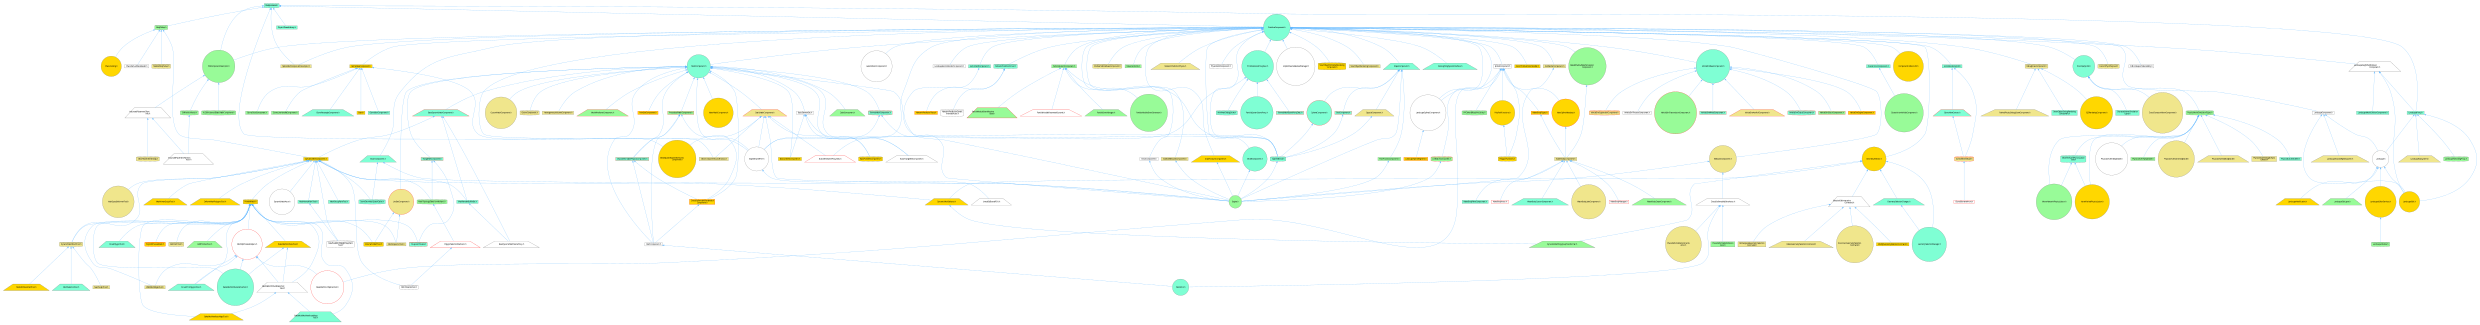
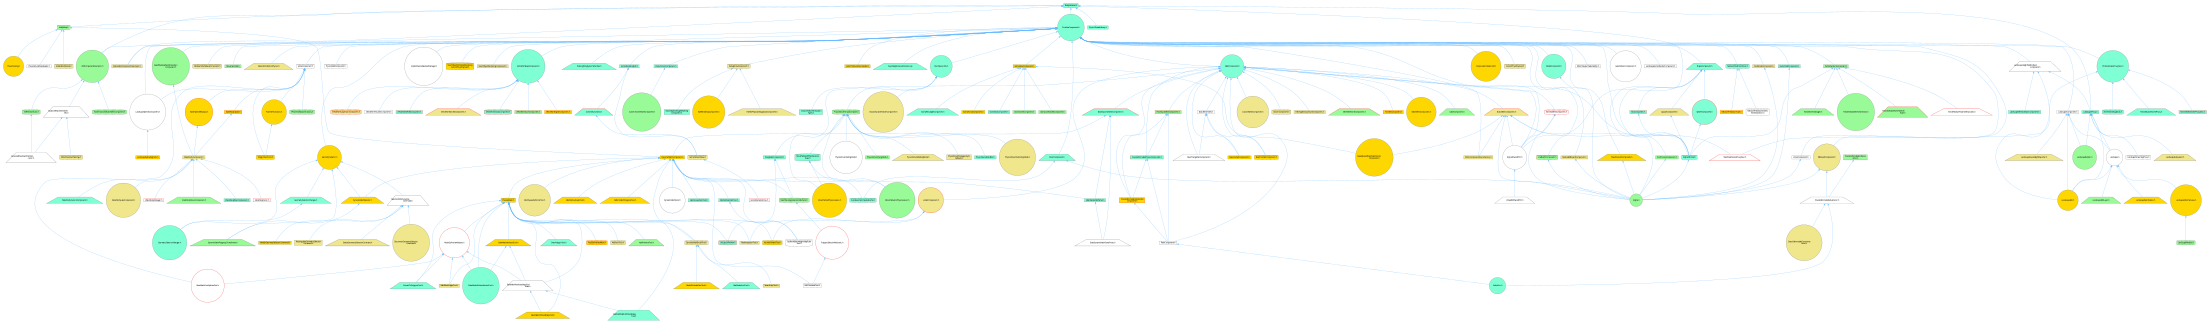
  digraph {
    fontname="Open Sans"
    node [color=grey40 fillcolor=aquamarine fontname="Open Sans" fontsize=10 shape=box style=filled]
    edge [color=steelblue1 dir=back fontname="Open Sans" fontsize=10 labelfontname=Helvetica labelfontsize=10 style=solid]
    n1 [color=gray40 fontcolor=black height=0.2 label="BodyInstance.h" shape=cylinder width=0.4]
    n2 [fillcolor=palegreen height=0.2 label="BodySetup.h" shape=cylinder width=0.4]
    n3 [fillcolor=white height=0.2 label="EngineSharedPCH.h" shape=circle width=0.4]
    n4 [fillcolor=palegreen height=0.2 label="ISMComponentDescriptor.h" shape=circle width=0.4]
    n5 [height=0.2 label="LandscapeProxy.h" width=0.4]
    n6 [height=0.2 label="PhysicsThreadLibrary.h" width=0.4]
    n7 [height=0.2 label="PrimitiveComponent.h" shape=circle width=0.4]
    n8 [fillcolor=khaki height=0.2 label="SplineMeshComponentDescriptor.h" width=0.4]
    n9 [fillcolor=gold height=0.2 label="ChaosCooking.h" shape=circle width=0.4]
    n10 [fillcolor=white height=0.2 label="ChaosDerivedDataReader.h" width=0.4]
    n11 [fillcolor=gold height=0.2 label="DynamicMeshComponent.h" width=0.4]
    n12 [fillcolor=khaki height=0.2 label="SkeletalBodySetup.h" shape=cylinder width=0.4]
    n13 [fillcolor=white height=0.2 label="UnrealEdSharedPCH.h" shape=trapezium width=0.4]
    n14 [fillcolor=palegreen height=0.2 label="HLODInstancedStaticMeshComponent.h" shape=cylinder width=0.4]
    n15 [fillcolor=palegreen height=0.2 label="ISMPartitionActor.h" shape=cylinder width=0.4]
    n16 [fillcolor=white height=0.2 label="InstancedPlacementClient\lInfo.h" shape=trapezium width=0.4]
    n17 [fillcolor=white height=0.2 label="Landscape.h" shape=circle width=0.4]
    n18 [fillcolor=gold height=0.2 label="LandscapeEdit.h" shape=circle width=0.4]
-   n20 [fillcolor=palegreen height=0.2 label="LandscapeStreamingProxy.h" shape=cylinder width=0.4]
+   n19 [fillcolor=palegreen height=0.2 label="LandscapeRender.h" shape=circle width=0.4]
+   n20 [fillcolor=white height=0.2 label="LandscapeStreamingProxy.h" shape=cylinder width=0.4]
    n21 [fillcolor=khaki height=0.2 label="LandscapeSubsystem.h" shape=trapezium width=0.4]
    n22 [fillcolor=gold height=0.2 label="ActorPrimitiveColorHandler.h" width=0.4]
    n23 [fillcolor=white height=0.2 label="ArrowComponent.h" width=0.4]
+   n24 [height=0.2 label="AsyncRegisterLevelContext.cpp" shape=trapezium width=0.4]
    n25 [fillcolor=palegreen height=0.2 label="BakedShallowWaterSimulation\lComponent.h" shape=circle width=0.4]
    n26 [fillcolor=khaki height=0.2 label="BillboardComponent.h" shape=circle width=0.4]
    n27 [height=0.2 label="BrushComponent.h" shape=trapezium width=0.4]
    n28 [height=0.2 label="ClusterUnionComponent.h" width=0.4]
    n29 [fillcolor=gold height=0.2 label="ComponentCollisionUtil.h" shape=circle width=0.4]
    n30 [fillcolor=khaki height=0.2 label="CustomPhysXPayload.h" shape=cylinder width=0.4]
    n31 [fillcolor=khaki height=0.2 label="DebugDrawComponent.h" shape=cylinder width=0.4]
    n32 [fillcolor=gold height=0.2 label="DrawFrustumComponent.h" shape=trapezium width=0.4]
    n33 [fillcolor=khaki height=0.2 label="EditorComponentSourceFactory.h" width=0.4]
    n34 [fillcolor=white height=0.2 label="EditorViewportSelectability.h" width=0.4]
    n35 [height=0.2 label="EngineMinimal.h" shape=cylinder width=0.4]
    n36 [height=0.2 label="FloorQueryUtils.h" shape=circle width=0.4]
    n37 [fillcolor=gold height=0.2 label="GeometrySelector.h" shape=circle width=0.4]
    n38 [fillcolor=gold height=0.2 label="GizmoBaseComponent.h" width=0.4]
    n39 [height=0.2 label="GizmoRenderingUtil.h" width=0.4]
    n40 [fillcolor=white height=0.2 label="LakeCollisionComponent.h" shape=circle width=0.4]
    n41 [fillcolor=white height=0.2 label="LandscapeComponent.h" width=0.4]
    n42 [fillcolor=white height=0.2 label="LandscapeGizmoRenderComponent.h" width=0.4]
    n43 [fillcolor=white height=0.2 label="LandscapeHeightfieldCollision\lComponent.h" shape=trapezium width=0.4]
    n44 [fillcolor=white height=0.2 label="LandscapeSplinesComponent.h" shape=circle width=0.4]
    n45 [color=red fillcolor=palegreen height=0.2 label="LineBatchComponent.h" shape=cylinder width=0.4]
    n46 [fillcolor=khaki height=0.2 label="MaterialBillboardComponent.h" width=0.4]
    n47 [height=0.2 label="MeshComponent.h" shape=circle width=0.4]
    n48 [height=0.2 label="ModelComponent.h" shape=circle width=0.4]
    n49 [fillcolor=khaki height=0.2 label="ModularVehicleBaseComponent.h" shape=cylinder width=0.4]
    n50 [fillcolor=palegreen height=0.2 label="MovementUtils.h" width=0.4]
    n51 [height=0.2 label="NetworkPredictionDriver.h" shape=cylinder width=0.4]
    n52 [fillcolor=khaki height=0.2 label="NetworkPredictionPhysics.h" shape=trapezium width=0.4]
    n53 [fillcolor=palegreen height=0.2 label="ParticleSystemComponent.h" width=0.4]
    n54 [fillcolor=white height=0.2 label="PhysicsFieldComponent.h" shape=cylinder width=0.4]
    n55 [height=0.2 label="PrimitiveSceneProxyDesc.h" shape=circle width=0.4]
    n56 [height=0.2 label="ShapeComponent.h" shape=trapezium width=0.4]
    n57 [fillcolor=white height=0.2 label="SimpleStreamableAssetManager.h" shape=circle width=0.4]
-   n58 [fillcolor=gold height=0.2 label="SmartObjectContainerRendering\lComponent.h" shape=cylinder width=0.4]
+   n58 [fillcolor=gold height=0.2 label="SmartObjectContainerRendering\lCustomPhysXPayload.h" shape=cylinder width=0.4]
    n59 [fillcolor=khaki height=0.2 label="SmartObjectRenderingComponent.h" width=0.4]
    n60 [fillcolor=white height=0.2 label="SplineComponent.h" shape=cylinder width=0.4]
    n61 [height=0.2 label="StaticLightingSystemInterface.h" shape=trapezium width=0.4]
    n62 [fillcolor=khaki height=0.2 label="TextRenderComponent.h" width=0.4]
    n63 [height=0.2 label="VectorFieldComponent.h" width=0.4]
    n64 [height=0.2 label="VehicleSimBaseComponent.h" shape=circle width=0.4]
    n65 [fillcolor=white height=0.2 label="DataflowEditorWeightMapPaint\lTool.h" shape=cylinder width=0.4]
    n66 [fillcolor=gold height=0.2 label="DeformMeshPolygonsTool.h" shape=trapezium width=0.4]
    n67 [fillcolor=white height=0.2 label="DynamicMeshActor.h" shape=circle width=0.4]
    n68 [fillcolor=khaki height=0.2 label="DynamicMeshBrushTool.h" shape=cylinder width=0.4]
    n69 [fillcolor=gold height=0.2 label="DynamicMeshSelector.h" shape=trapezium width=0.4]
    n70 [fillcolor=white height=0.2 label="EditUVIslandsTool.h" shape=cylinder width=0.4]
    n71 [height=0.2 label="MeshGroupPaintTool.h" width=0.4]
    n72 [height=0.2 label="MeshRenderBufferSet.h" width=0.4]
    n73 [fillcolor=khaki height=0.2 label="MeshSpaceDeformerTool.h" shape=circle width=0.4]
    n74 [fillcolor=palegreen height=0.2 label="MeshTopologySelectionMechanic.h" shape=cylinder width=0.4]
    n75 [height=0.2 label="MeshVertexPaintTool.h" width=0.4]
    n76 [fillcolor=gold height=0.2 label="MeshVertexSculptTool.h" shape=trapezium width=0.4]
    n77 [fillcolor=gold height=0.2 label="PreviewMesh.h" shape=cylinder width=0.4]
    n78 [height=0.2 label="SceneGeometrySpatialCache.h" shape=cylinder width=0.4]
    n79 [fillcolor=gold height=0.2 label="MeshAttributePaintTool.h" shape=trapezium width=0.4]
    n80 [height=0.2 label="MeshSelectionTool.h" shape=trapezium width=0.4]
    n81 [fillcolor=khaki height=0.2 label="SeamSculptTool.h" width=0.4]
    n82 [fillcolor=palegreen height=0.2 label="DynamicMeshPolygroupTransformer.h" shape=trapezium width=0.4]
    n83 [fillcolor=white height=0.2 label="BaseDynamicMeshSceneProxy.h" shape=trapezium width=0.4]
-   n84 [color=red fillcolor=white height=0.2 label="PolygonSelectionMechanic.h" shape=trapezium width=0.4]
+   n84 [color=red fillcolor=white height=0.2 label="PolygonSelectionMechanic.h" shape=circle width=0.4]
    n85 [fillcolor=khaki height=0.2 label="AddPatchTool.h" shape=cylinder width=0.4]
    n86 [fillcolor=palegreen height=0.2 label="AddPrimitiveTool.h" shape=trapezium width=0.4]
    n87 [fillcolor=gold height=0.2 label="BakeMeshAttributeMapsTool.h" shape=trapezium width=0.4]
    n88 [fillcolor=white height=0.2 label="BakeMeshAttributeMapsTool\lBase.h" shape=trapezium width=0.4]
    n89 [height=0.2 label="BakeMultiMeshAttributeMaps\lTool.h" shape=trapezium width=0.4]
    n90 [fillcolor=gold height=0.2 label="BakeMeshAttributeTool.h" shape=trapezium width=0.4]
    n91 [height=0.2 label="BakeMeshAttributeVertexTool.h" shape=circle width=0.4]
    n92 [height=0.2 label="ConvertToPolygonsTool.h" shape=trapezium width=0.4]
    n93 [height=0.2 label="DrawPolygonTool.h" shape=trapezium width=0.4]
    n94 [fillcolor=khaki height=0.2 label="MeshInspectorTool.h" width=0.4]
    n95 [color=red fillcolor=white height=0.2 label="MeshOpPreviewHelpers.h" shape=circle width=0.4]
    n96 [fillcolor=khaki height=0.2 label="WeldMeshEdgesTool.h" width=0.4]
    n97 [color=red fillcolor=gold height=0.2 label="PolyEditPreviewMesh.h" shape=cylinder width=0.4]
    n98 [color=red height=0.2 label="UVLayoutPreview.h" shape=cylinder width=0.4]
    n99 [fillcolor=gold height=0.2 label="VolumeToMeshTool.h" shape=cylinder width=0.4]
    n100 [color=red fillcolor=white height=0.2 label="BaseMeshFromSplinesTool.h" shape=circle width=0.4]
    n101 [fillcolor=white height=0.2 label="InstancedPlacementPartition\lActor.h" shape=trapezium width=0.4]
    n102 [fillcolor=khaki height=0.2 label="EditorPlacementSettings.h" shape=cylinder width=0.4]
    n103 [fillcolor=palegreen height=0.2 label="LandscapeEditLayer.h" shape=trapezium width=0.4]
    n104 [fillcolor=gold height=0.2 label="LandscapeEditorServices.h" shape=circle width=0.4]
    n105 [fillcolor=gold height=0.2 label="LandscapeNotification.h" shape=trapezium width=0.4]
    n106 [fillcolor=palegreen height=0.2 label="LandscapeModule.h" shape=cylinder width=0.4]
    n107 [fillcolor=palegreen height=0.2 label="Engine.h" shape=circle width=0.4]
    n108 [fillcolor=khaki height=0.2 label="WaterBodyComponent.h" width=0.4]
    n109 [fillcolor=white height=0.2 label="ChaosDeformableSolverActor.h" shape=trapezium width=0.4]
    n110 [fillcolor=palegreen height=0.2 label="ClusterUnionVehicleComponent.h" shape=circle width=0.4]
    n111 [fillcolor=gold height=0.2 label="EQSRenderingComponent.h" shape=circle width=0.4]
    n112 [fillcolor=khaki height=0.2 label="PathedPhysicsDebugDrawComponent.h" shape=trapezium width=0.4]
    n113 [height=0.2 label="SmartObjectDebugRendering\lComponent.h" width=0.4]
    n114 [fillcolor=khaki height=0.2 label="ChaosCharacterMoverComponent.h" shape=circle width=0.4]
    n115 [height=0.2 label="CharacterMoverSimulation\lTypes.h" width=0.4]
    n116 [fillcolor=palegreen height=0.2 label="PhysicsMoverSimulationTypes.h" shape=cylinder width=0.4]
    n117 [height=0.2 label="GeometrySelectionChanges.h" shape=trapezium width=0.4]
    n118 [height=0.2 label="GeometrySelectionManager.h" shape=circle width=0.4]
    n119 [fillcolor=white height=0.2 label="SelectionEditInteractive\lCommand.h" shape=trapezium width=0.4]
-   n120 [fillcolor=gold height=0.2 label="Base.h" width=0.4]
+   n120 [fillcolor=gold height=0.2 label="GizmoArrowComponent.h" width=0.4]
    n121 [height=0.2 label="GizmoBoxComponent.h" width=0.4]
    n122 [fillcolor=palegreen height=0.2 label="GizmoCircleComponent.h" width=0.4]
    n123 [fillcolor=palegreen height=0.2 label="GizmoLineHandleComponent.h" width=0.4]
    n124 [height=0.2 label="GizmoRectangleComponent.h" shape=trapezium width=0.4]
    n125 [fillcolor=gold height=0.2 label="ViewAdjustedStaticMeshGizmo\lComponent.h" shape=circle width=0.4]
    n126 [color=red fillcolor=khaki height=0.2 label="GizmoElementBase.h" shape=cylinder width=0.4]
    n127 [color=red height=0.2 label="GizmoViewContext.h" shape=trapezium width=0.4]
    n128 [fillcolor=khaki height=0.2 label="LandscapeGrassWeightExporter.h" shape=trapezium width=0.4]
    n129 [height=0.2 label="LandscapeMeshCollisionComponent.h" width=0.4]
    n130 [color=red fillcolor=gold height=0.2 label="LandscapeSplineSegment.h" width=0.4]
    n131 [color=red height=0.2 label="BaseDynamicMeshComponent.h" shape=trapezium width=0.4]
    n132 [fillcolor=white height=0.2 label="BasicElementSet.h" width=0.4]
    n133 [fillcolor=gold height=0.2 label="BasicLineSetComponent.h" width=0.4]
    n134 [fillcolor=gold height=0.2 label="BasicPointSetComponent.h" shape=cylinder width=0.4]
    n135 [fillcolor=white height=0.2 label="BasicTriangleSetComponent.h" shape=trapezium width=0.4]
    n136 [fillcolor=palegreen height=0.2 label="CableComponent.h" shape=trapezium width=0.4]
    n137 [color=red height=0.2 label="ChaosDeformablePhysicsComponent.h" width=0.4]
    n138 [color=red fillcolor=gold height=0.2 label="ChaosDeformableTetrahedral\lComponent.h" width=0.4]
    n139 [fillcolor=white height=0.2 label="FleshComponent.h" width=0.4]
    n140 [fillcolor=khaki height=0.2 label="CustomMeshComponent.h" shape=circle width=0.4]
    n141 [fillcolor=khaki height=0.2 label="GroomComponent.h" shape=cylinder width=0.4]
    n142 [fillcolor=khaki height=0.2 label="HeterogeneousVolumeComponent.h" width=0.4]
    n143 [color=red fillcolor=khaki height=0.2 label="LineSetComponent.h" shape=circle width=0.4]
    n144 [color=red fillcolor=palegreen height=0.2 label="MeshWireframeComponent.h" shape=trapezium width=0.4]
    n145 [color=red fillcolor=gold height=0.2 label="PointSetComponent.h" width=0.4]
    n146 [color=red fillcolor=palegreen height=0.2 label="ProceduralMeshComponent.h" width=0.4]
-   n147 [color=red height=0.2 label="SkinnedMeshComponent.h" shape=cylinder width=0.4]
+   n147 [color=red fillcolor=white height=0.2 label="SkinnedMeshComponent.h" shape=cylinder width=0.4]
    n148 [color=red fillcolor=khaki height=0.2 label="StaticMeshComponent.h" shape=trapezium width=0.4]
    n149 [color=red height=0.2 label="TriangleSetComponent.h" width=0.4]
    n150 [fillcolor=gold height=0.2 label="WaterMeshComponent.h" shape=circle width=0.4]
    n151 [fillcolor=white height=0.2 label="NetworkPredictionGeneric\lKinematicActor.h" shape=cylinder width=0.4]
    n152 [color=red fillcolor=gold height=0.2 label="NetworkPredictionTrace.h" width=0.4]
    n153 [fillcolor=palegreen height=0.2 label="ParticleEventManager.h" shape=trapezium width=0.4]
    n154 [fillcolor=palegreen height=0.2 label="ParticleModuleEventGenerator.h" shape=circle width=0.4]
    n155 [color=red fillcolor=palegreen height=0.2 label="ParticleModuleEventReceiver\lBase.h" shape=trapezium width=0.4]
    n156 [color=red fillcolor=white height=0.2 label="ParticleModuleParameterDynamic.h" shape=trapezium width=0.4]
    n157 [color=red fillcolor=white height=0.2 label="StaticMeshSceneProxyDesc.h" shape=trapezium width=0.4]
    n158 [height=0.2 label="AnimNextDebugDraw.h" shape=cylinder width=0.4]
-   n159 [height=0.2 label="ParticleSystemSceneProxy.h" shape=circle width=0.4]
+   n159 [height=0.2 label="ParticleSystemSceneProxy.h" shape=trapezium width=0.4]
    n160 [color=red height=0.2 label="SkinnedMeshSceneProxyDesc.h" width=0.4]
    n161 [color=red height=0.2 label="BoxComponent.h" width=0.4]
    n162 [fillcolor=khaki height=0.2 label="CapsuleComponent.h" shape=trapezium width=0.4]
    n163 [fillcolor=palegreen height=0.2 label="PostProcessComponent.h" width=0.4]
    n164 [color=red height=0.2 label="SphereComponent.h" shape=circle width=0.4]
    n165 [fillcolor=gold height=0.2 label="PolyPathFunctions.h" shape=circle width=0.4]
    n166 [fillcolor=gold height=0.2 label="PolygonFunctions.h" shape=cylinder width=0.4]
    n167 [fillcolor=palegreen height=0.2 label="VPCameraBlueprintLibrary.h" shape=cylinder width=0.4]
    n168 [color=red fillcolor=gold height=0.2 label="WaterBodyTypes.h" width=0.4]
    n169 [color=red fillcolor=gold height=0.2 label="WaterSplineMetadata.h" shape=circle width=0.4]
    n170 [color=red fillcolor=khaki height=0.2 label="VehicleSimAerofoilComponent.h" shape=trapezium width=0.4]
    n171 [color=red height=0.2 label="VehicleSimChassisComponent.h" shape=cylinder width=0.4]
    n172 [color=red fillcolor=palegreen height=0.2 label="VehicleSimClutchComponent.h" width=0.4]
    n173 [color=red fillcolor=gold height=0.2 label="VehicleSimEngineComponent.h" width=0.4]
    n174 [color=red fillcolor=khaki height=0.2 label="VehicleSimSuspensionComponent.h" shape=cylinder width=0.4]
    n175 [fillcolor=white height=0.2 label="VehicleSimThrusterComponent.h" width=0.4]
-   n176 [color=red fillcolor=palegreen height=0.2 label="VehicleSimTransmissionComponent.h" shape=circle width=0.4]
    n177 [color=red height=0.2 label="VehicleSimWheelComponent.h" width=0.4]
    n178 [color=red fillcolor=white height=0.2 label="WaterBodyActor.h" width=0.4]
    n179 [height=0.2 label="WaterBodyCustomComponent.h" shape=trapezium width=0.4]
    n180 [fillcolor=khaki height=0.2 label="WaterBodyLakeComponent.h" shape=circle width=0.4]
    n181 [color=red fillcolor=white height=0.2 label="WaterBodyManager.h" width=0.4]
    n182 [fillcolor=palegreen height=0.2 label="WaterBodyOceanComponent.h" shape=trapezium width=0.4]
    n183 [height=0.2 label="WaterBodyRiverComponent.h" width=0.4]
    n184 [fillcolor=palegreen height=0.2 label="ChaosDeformableCollisions\lActor.h" width=0.4]
    n185 [fillcolor=khaki height=0.2 label="ChaosDeformableConstraints\lActor.h" shape=circle width=0.4]
    n186 [height=0.2 label="FleshActor.h" shape=circle width=0.4]
    n187 [fillcolor=palegreen height=0.2 label="MoverNetworkPhysicsLiaison.h" shape=circle width=0.4]
    n188 [height=0.2 label="MoverNetworkPhysicsLiaison\lBase.h" shape=cylinder width=0.4]
    n189 [fillcolor=gold height=0.2 label="MoverPathedPhysicsLiaison.h" shape=circle width=0.4]
    n190 [fillcolor=white height=0.2 label="PhysicsDrivenFallingMode.h" shape=circle width=0.4]
    n191 [fillcolor=palegreen height=0.2 label="PhysicsDrivenFlyingMode.h" width=0.4]
    n192 [fillcolor=khaki height=0.2 label="PhysicsDrivenSwimmingMode.h" shape=circle width=0.4]
    n193 [fillcolor=khaki height=0.2 label="PhysicsDrivenWalkingMode.h" shape=trapezium width=0.4]
    n194 [fillcolor=khaki height=0.2 label="PhysicsMoverManagerAsync\lCallback.h" width=0.4]
    n195 [height=0.2 label="PhysicsStanceModifier.h" width=0.4]
    n196 [fillcolor=khaki height=0.2 label="DeleteGeometrySelectionCommand.h" shape=trapezium width=0.4]
    n197 [fillcolor=khaki height=0.2 label="DisconnectGeometrySelection\lCommand.h" shape=circle width=0.4]
    n198 [fillcolor=gold height=0.2 label="ModifyGeometrySelectionCommand.h" width=0.4]
    n199 [fillcolor=khaki height=0.2 label="RetriangulateGeometrySelection\lCommand.h" width=0.4]
    n200 [color=red fillcolor=white height=0.2 label="GizmoElementArrow.h" width=0.4]
    n1 -> n2
    n1 -> n3
    n1 -> n4
    n1 -> n5
    n1 -> n6
    n1 -> n7
    n1 -> n8
    n2 -> n9
    n2 -> n10
    n2 -> n11
    n2 -> n12
    n3 -> n13
    n4 -> n14
    n4 -> n15
    n4 -> n16
    n5 -> n17
    n5 -> n18
+   n5 -> n19
    n5 -> n20
    n5 -> n21
    n7 -> n3
    n7 -> n4
    n7 -> n8
    n7 -> n22
    n7 -> n23
+   n7 -> n24
    n7 -> n25
    n7 -> n26
    n7 -> n27
    n7 -> n28
    n7 -> n29
    n7 -> n30
    n7 -> n31
    n7 -> n32
    n7 -> n33
    n7 -> n34
    n7 -> n35
    n7 -> n36
    n7 -> n37
    n7 -> n38
    n7 -> n39
    n7 -> n40
    n7 -> n41
    n7 -> n42
    n7 -> n43
    n7 -> n44
    n7 -> n45
    n7 -> n46
    n7 -> n47
    n7 -> n48
    n7 -> n49
    n7 -> n50
    n7 -> n51
    n7 -> n52
    n7 -> n53
    n7 -> n54
    n7 -> n55
    n7 -> n56
    n7 -> n57
    n7 -> n58
    n7 -> n59
    n7 -> n60
    n7 -> n61
    n7 -> n62
    n7 -> n63
    n7 -> n64
    n11 -> n65
    n11 -> n66
    n11 -> n67
    n11 -> n68
    n11 -> n69
    n11 -> n70
    n11 -> n71
    n11 -> n72
    n11 -> n73
    n11 -> n74
    n11 -> n75
    n11 -> n76
    n11 -> n77
    n11 -> n78
    n15 -> n101
    n16 -> n101
    n16 -> n102
    n17 -> n18
    n17 -> n103
    n17 -> n104
    n17 -> n105
    n23 -> n107
    n25 -> n108
    n26 -> n107
    n26 -> n109
    n27 -> n78
    n27 -> n107
    n28 -> n110
    n31 -> n111
    n31 -> n112
    n31 -> n113
    n32 -> n107
    n35 -> n107
    n36 -> n114
    n36 -> n115
    n36 -> n116
    n37 -> n69
    n37 -> n82
    n37 -> n117
    n37 -> n118
    n37 -> n119
    n38 -> n120
    n38 -> n121
    n38 -> n122
    n38 -> n123
    n38 -> n124
    n38 -> n125
    n39 -> n126
    n39 -> n127
    n41 -> n17
    n41 -> n18
+   n41 -> n19
    n41 -> n128
    n43 -> n5
    n43 -> n18
    n43 -> n129
    n44 -> n130
    n45 -> n107
    n46 -> n107
    n47 -> n3
    n47 -> n35
    n47 -> n131
    n47 -> n132
    n47 -> n133
    n47 -> n134
    n47 -> n135
    n47 -> n136
    n47 -> n137
    n47 -> n138
    n47 -> n139
    n47 -> n140
    n47 -> n141
    n47 -> n142
    n47 -> n143
    n47 -> n144
    n47 -> n145
    n47 -> n146
    n47 -> n147
    n47 -> n148
    n47 -> n149
    n47 -> n150
    n48 -> n107
    n51 -> n151
    n51 -> n152
    n53 -> n35
    n53 -> n153
    n53 -> n154
    n53 -> n155
    n53 -> n156
    n55 -> n157
    n55 -> n158
    n55 -> n159
    n55 -> n160
    n56 -> n107
    n56 -> n161
    n56 -> n162
    n56 -> n163
    n56 -> n164
    n60 -> n44
    n60 -> n100
    n60 -> n165
    n60 -> n166
    n60 -> n167
    n60 -> n168
    n60 -> n169
    n62 -> n107
    n63 -> n107
    n64 -> n170
    n64 -> n171
    n64 -> n172
    n64 -> n173
    n64 -> n174
    n64 -> n175
-   n64 -> n176
    n64 -> n177
    n68 -> n79
    n68 -> n80
    n68 -> n81
    n69 -> n82
    n72 -> n83
    n74 -> n84
    n75 -> n65
    n77 -> n68
    n77 -> n85
    n77 -> n86
    n77 -> n87
    n77 -> n88
    n77 -> n89
    n77 -> n90
    n77 -> n91
    n77 -> n92
    n77 -> n93
    n77 -> n94
    n77 -> n95
    n77 -> n96
    n77 -> n97
    n77 -> n98
    n77 -> n99
    n84 -> n70
    n88 -> n87
    n88 -> n89
    n90 -> n88
    n90 -> n91
    n95 -> n88
    n95 -> n91
    n95 -> n92
    n95 -> n96
    n95 -> n100
    n104 -> n106
    n108 -> n178
    n108 -> n179
    n108 -> n180
    n108 -> n181
    n108 -> n182
    n108 -> n183
-   n109 -> n184
+   n184 -> n109
    n109 -> n185
    n109 -> n186
    n116 -> n187
    n116 -> n188
    n116 -> n189
    n116 -> n190
    n116 -> n191
    n116 -> n192
    n116 -> n193
    n116 -> n194
    n116 -> n195
    n117 -> n118
    n119 -> n196
    n119 -> n197
    n119 -> n198
    n119 -> n199
    n126 -> n200
    n127 -> n126
    n131 -> n11
    n131 -> n72
    n131 -> n83
    n132 -> n133
    n132 -> n134
    n132 -> n135
    n137 -> n138
    n137 -> n139
    n138 -> n139
    n139 -> n186
    n143 -> n94
    n143 -> n99
    n146 -> n137
    n146 -> n138
    n146 -> n139
    n147 -> n3
    n147 -> n107
    n148 -> n3
    n148 -> n33
    n148 -> n35
    n148 -> n107
    n148 -> n125
    n148 -> n157
    n149 -> n74
    n149 -> n98
    n161 -> n35
    n162 -> n35
    n163 -> n107
    n164 -> n35
    n165 -> n166
    n168 -> n108
    n169 -> n108
    n188 -> n187
    n188 -> n189
  }
